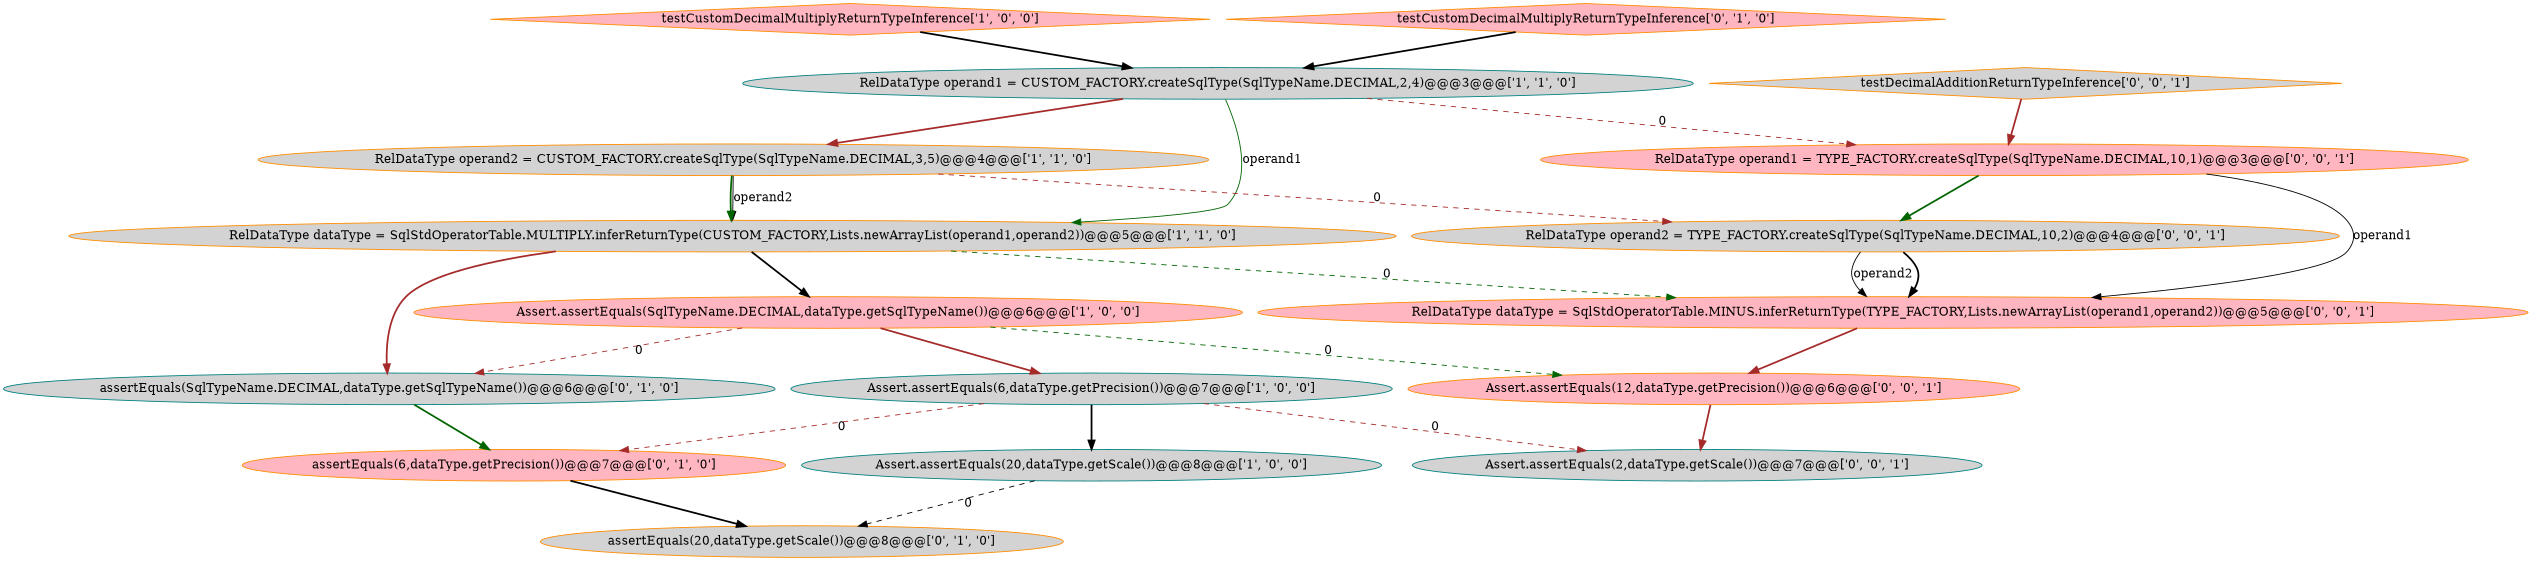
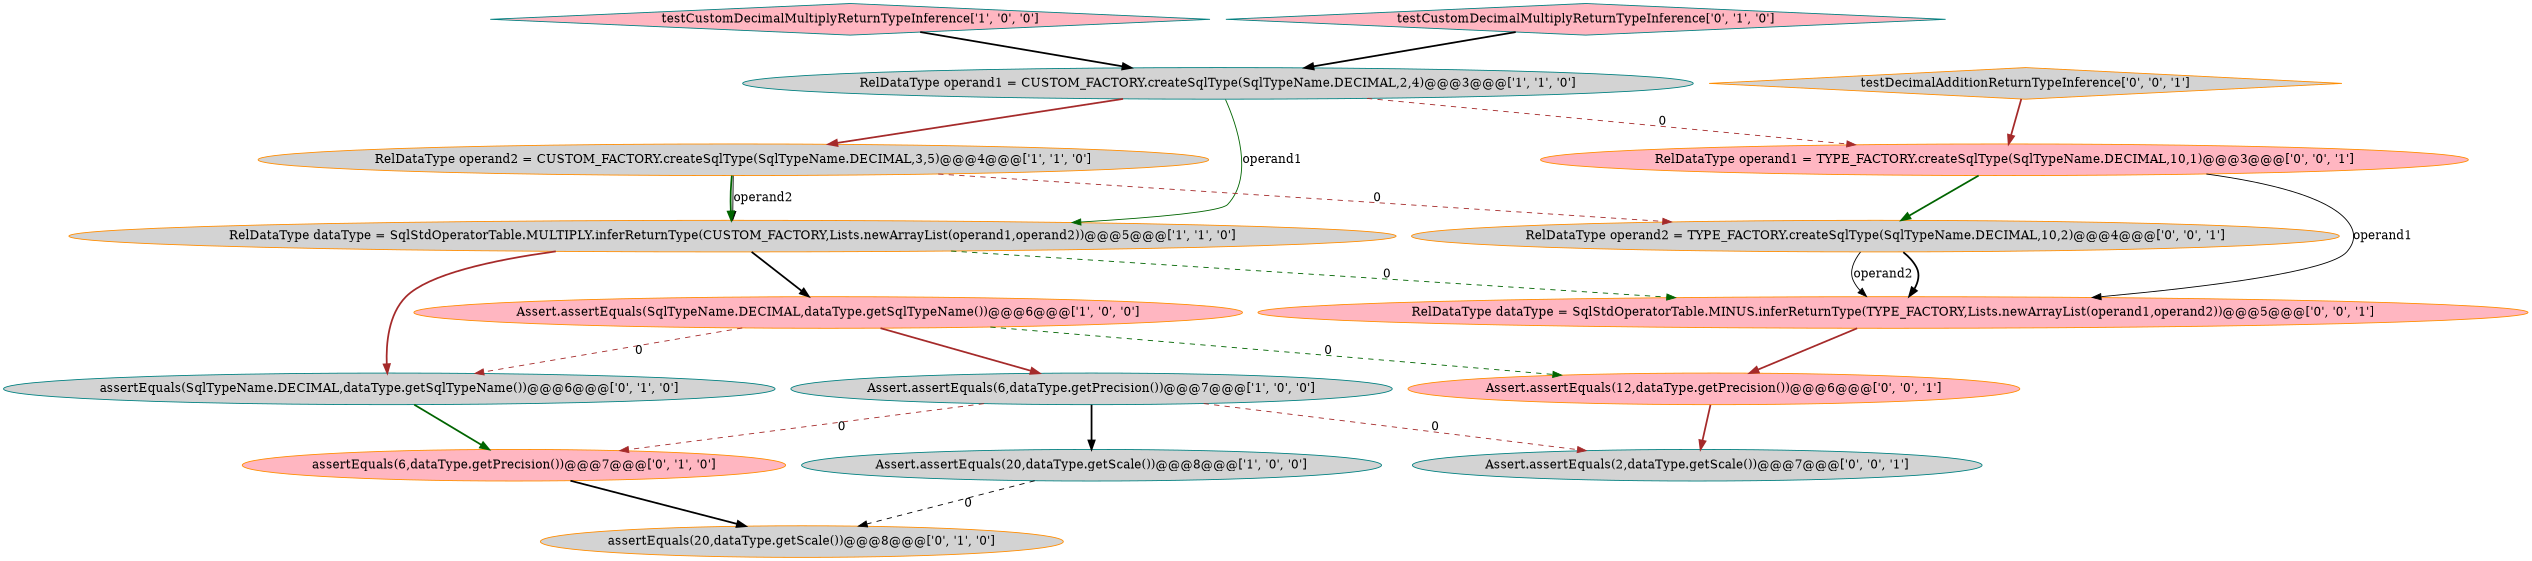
  digraph {
    node [color=darkorange fillcolor=lightgrey shape=ellipse style=filled]
    edge [color=brown style=bold]
    n1 [fillcolor=lightpink label="assertEquals(6,dataType.getPrecision())@@@7@@@['0', '1', '0']"]
    n2 [label="assertEquals(20,dataType.getScale())@@@8@@@['0', '1', '0']"]
    n3 [label="RelDataType operand2 = TYPE_FACTORY.createSqlType(SqlTypeName.DECIMAL,10,2)@@@4@@@['0', '0', '1']"]
    n4 [fillcolor=lightpink label="RelDataType dataType = SqlStdOperatorTable.MINUS.inferReturnType(TYPE_FACTORY,Lists.newArrayList(operand1,operand2))@@@5@@@['0', '0', '1']"]
    n5 [fillcolor=lightpink label="Assert.assertEquals(12,dataType.getPrecision())@@@6@@@['0', '0', '1']"]
-   n6 [fillcolor=lightpink label="testCustomDecimalMultiplyReturnTypeInference['1', '0', '0']" shape=diamond]
+   n6 [color=teal fillcolor=lightpink label="testCustomDecimalMultiplyReturnTypeInference['1', '0', '0']" shape=diamond]
    n7 [color=teal label="RelDataType operand1 = CUSTOM_FACTORY.createSqlType(SqlTypeName.DECIMAL,2,4)@@@3@@@['1', '1', '0']"]
    n8 [fillcolor=lightpink label="RelDataType operand1 = TYPE_FACTORY.createSqlType(SqlTypeName.DECIMAL,10,1)@@@3@@@['0', '0', '1']"]
    n9 [label="RelDataType operand2 = CUSTOM_FACTORY.createSqlType(SqlTypeName.DECIMAL,3,5)@@@4@@@['1', '1', '0']"]
    n10 [label="RelDataType dataType = SqlStdOperatorTable.MULTIPLY.inferReturnType(CUSTOM_FACTORY,Lists.newArrayList(operand1,operand2))@@@5@@@['1', '1', '0']"]
    n11 [color=teal label="Assert.assertEquals(2,dataType.getScale())@@@7@@@['0', '0', '1']"]
    n12 [color=teal label="Assert.assertEquals(6,dataType.getPrecision())@@@7@@@['1', '0', '0']"]
    n13 [color=teal label="Assert.assertEquals(20,dataType.getScale())@@@8@@@['1', '0', '0']"]
    n14 [color=teal label="assertEquals(SqlTypeName.DECIMAL,dataType.getSqlTypeName())@@@6@@@['0', '1', '0']"]
    n15 [fillcolor=lightpink label="Assert.assertEquals(SqlTypeName.DECIMAL,dataType.getSqlTypeName())@@@6@@@['1', '0', '0']"]
-   n16 [fillcolor=lightpink label="testCustomDecimalMultiplyReturnTypeInference['0', '1', '0']" shape=diamond]
+   n16 [color=teal fillcolor=lightpink label="testCustomDecimalMultiplyReturnTypeInference['0', '1', '0']" shape=diamond]
    n17 [label="testDecimalAdditionReturnTypeInference['0', '0', '1']" shape=diamond]
    n1 -> n2 [color=black]
    n3 -> n4 [color=black]
    n3 -> n4 [color=black label=operand2 style=solid]
    n4 -> n5
    n5 -> n11
    n6 -> n7 [color=black]
    n7 -> n8 [label=0 style=dashed]
    n7 -> n9
    n7 -> n10 [color=darkgreen label=operand1 style=solid]
    n8 -> n3 [color=darkgreen]
    n8 -> n4 [color=black label=operand1 style=solid]
    n9 -> n3 [label=0 style=dashed]
    n9 -> n10 [color=black label=operand2 style=solid]
    n9 -> n10 [color=darkgreen]
    n10 -> n4 [color=darkgreen label=0 style=dashed]
    n10 -> n14
    n10 -> n15 [color=black]
    n12 -> n1 [label=0 style=dashed]
    n12 -> n11 [label=0 style=dashed]
    n12 -> n13 [color=black]
    n13 -> n2 [color=black label=0 style=dashed]
    n14 -> n1 [color=darkgreen]
    n15 -> n5 [color=darkgreen label=0 style=dashed]
    n15 -> n12
    n15 -> n14 [label=0 style=dashed]
    n16 -> n7 [color=black]
    n17 -> n8
  }
